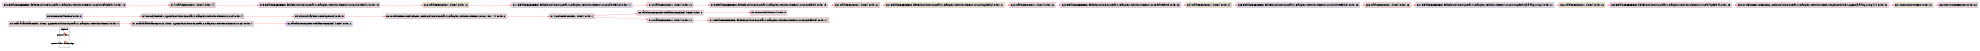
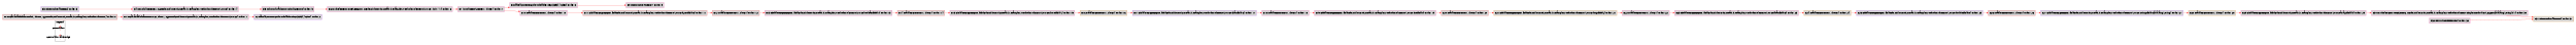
  digraph {
    ordering=in
    rankdir=LR
    node [shape=box style=filled color=deeppink fillcolor=lightgrey]
    edge [color=red]
    c0 [shape=point style=invis color="" fillcolor=""]
    c1 [shape=point style=invis color="" fillcolor=""]
    c2 [shape=point style=invis color="" fillcolor=""]
    c3 [shape=point style=invis color="" fillcolor=""]
    n5 [color=red label="#0 LocalVariable[name=this, slot=0, type=Lde/mirkosertic/metair/ir/examples/MethodInvokeTest;] Order: 0"]
    n6 [label="#1 LocalVariable[name=source, slot=1, type=Lde/mirkosertic/metair/ir/examples/MethodInvokeTest$Source;] Order: 1"]
    n7 [color=purple label="#2 Label[context=CodeModel[id=185203393], bci=0] Order: 2"]
    n8 [color=purple label="#3 LineNumber[line=86] Order: 3"]
    n9 [label="#4 NewObj[OP=NEW, type=de/mirkosertic/metair/ir/examples/MethodInvokeTest$Source] Order: 4"]
    n10 [label="#5 UnboundStackInstruction[op=DUP] Order: 5"]
    n11 [label="#6 Invoke[OP=INVOKESPECIAL, m=de/mirkosertic/metair/ir/examples/MethodInvokeTest$Source.<init>()V] Order: 6"]
    n12 [label="#7 Store[OP=ASTORE_1, slot=1] Order: 7"]
    n13 [label="#8 Label[context=CodeModel[id=185203393], bci=8] Order: 8"]
    n14 [label="#10 Load[OP=ALOAD_1, slot=1] Order: 10"]
    n15 [label="#9 LineNumber[line=87] Order: 9"]
    n16 [color=red label="#11 Field[OP=GETFIELD, field=de/mirkosertic/metair/ir/examples/MethodInvokeTest$Source.byte_field:B] Order: 11"]
+   n17 [color=red label="#12 Load[OP=ALOAD_1, slot=1] Order: 12"]
    n18 [label="#13 Field[OP=GETFIELD, field=de/mirkosertic/metair/ir/examples/MethodInvokeTest$Source.boolean_field:Z] Order: 13"]
    n19 [color=red label="#14 Load[OP=ALOAD_1, slot=1] Order: 14"]
    n20 [label="#15 Field[OP=GETFIELD, field=de/mirkosertic/metair/ir/examples/MethodInvokeTest$Source.short_field:S] Order: 15"]
    n21 [color=darkorange label="#16 Load[OP=ALOAD_1, slot=1] Order: 16"]
    n22 [color=purple label="#17 Field[OP=GETFIELD, field=de/mirkosertic/metair/ir/examples/MethodInvokeTest$Source.char_field:C] Order: 17"]
    n23 [label="#18 Load[OP=ALOAD_1, slot=1] Order: 18"]
    n24 [label="#19 Field[OP=GETFIELD, field=de/mirkosertic/metair/ir/examples/MethodInvokeTest$Source.int_field:I] Order: 19"]
    n25 [color=red label="#20 Load[OP=ALOAD_1, slot=1] Order: 20"]
    n26 [color=darkorange label="#21 Field[OP=GETFIELD, field=de/mirkosertic/metair/ir/examples/MethodInvokeTest$Source.long_field:J] Order: 21"]
    n27 [label="#22 Load[OP=ALOAD_1, slot=1] Order: 22"]
    n28 [label="#23 Field[OP=GETFIELD, field=de/mirkosertic/metair/ir/examples/MethodInvokeTest$Source.float_field:F] Order: 23"]
    n29 [color=darkorange label="#24 Load[OP=ALOAD_1, slot=1] Order: 24"]
    n30 [color=purple label="#25 Field[OP=GETFIELD, field=de/mirkosertic/metair/ir/examples/MethodInvokeTest$Source.double_field:D] Order: 25"]
    n31 [color=red label="#26 Load[OP=ALOAD_1, slot=1] Order: 26"]
    n32 [color=purple label="#27 Field[OP=GETFIELD, field=de/mirkosertic/metair/ir/examples/MethodInvokeTest$Source.string_field:Ljava/lang/String;] Order: 27"]
    n33 [color=darkorange label="#28 Load[OP=ALOAD_1, slot=1] Order: 28"]
    n34 [label="#29 Field[OP=GETFIELD, field=de/mirkosertic/metair/ir/examples/MethodInvokeTest$Source.array_field:[I] Order: 29"]
    n35 [label="#30 Invoke[OP=INVOKESTATIC, m=de/mirkosertic/metair/ir/examples/MethodInvokeTest.simple_method(BZSCIJFDLjava/lang/String;[I)V] Order: 30"]
    n36 [color=darkorange label="#31 LineNumber[line=88] Order: 31"]
    n37 [label="#32 Return[OP=RETURN] Order: 32"]
    subgraph cluster_1 {
      label=Legend
      subgraph sub_2 {
        label=Legend
        rank=same
        c0
        c1
        c2
        c3
      }
    }
    c0 -> c1 [label="Control flow" style=solid]
    c2 -> c3 [label="Control flow back edge" style=dashed]
    n5 -> n6
    n6 -> n7
    n8 -> n9
    n9 -> n10
    n10 -> n11
    n11 -> n12
    n12 -> n13
    n12 -> n14
    n13 -> n15
    n14 -> n16
+   n16 -> n17
+   n17 -> n18
    n18 -> n19
    n19 -> n20
    n20 -> n21
    n21 -> n22
    n22 -> n23
    n23 -> n24
    n24 -> n25
    n25 -> n26
    n26 -> n27
    n27 -> n28
    n28 -> n29
    n29 -> n30
    n30 -> n31
    n31 -> n32
    n32 -> n33
    n33 -> n34
    n34 -> n35
    n35 -> n36
-   n36 -> n37
+   n37 -> n36
  }
